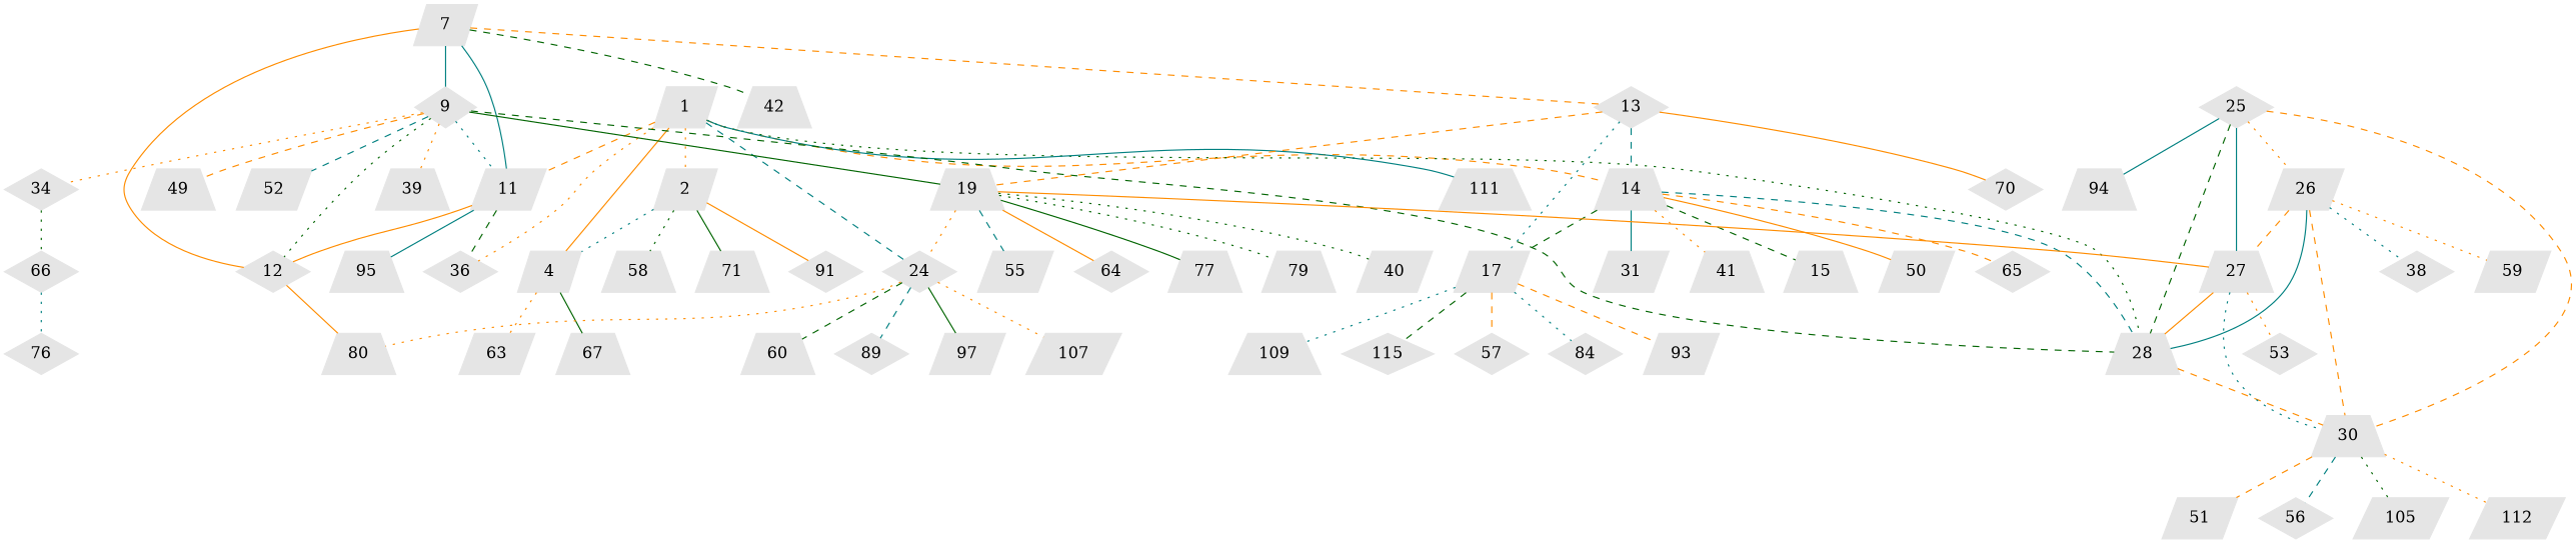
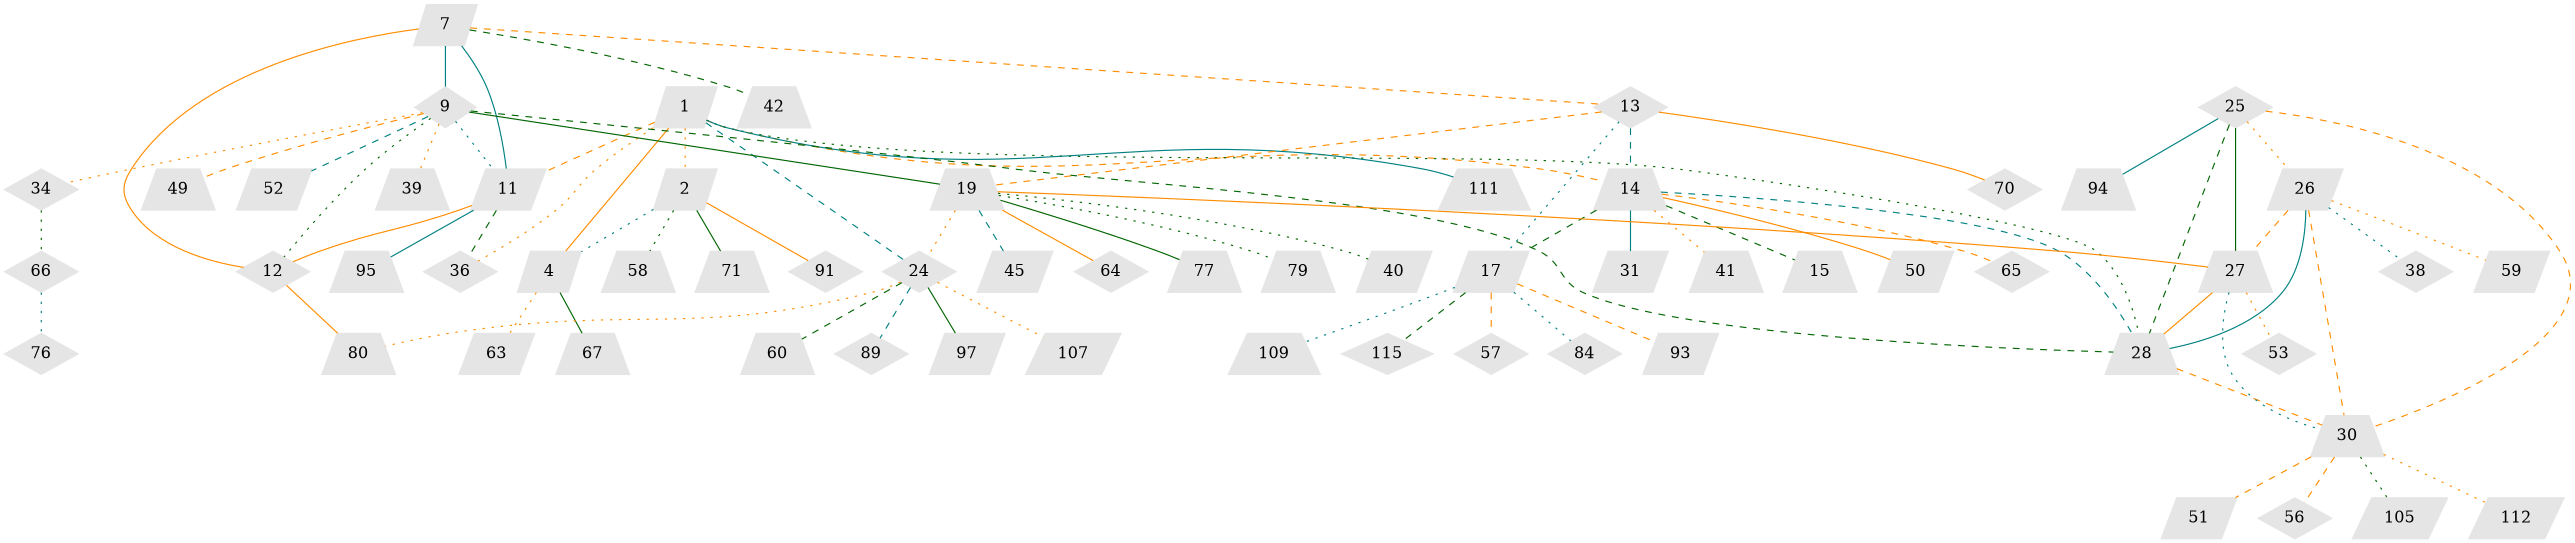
  graph {
    node [color=gray90 shape=trapezium style=filled]
    edge [color=darkorange style=dotted]
    1 [shape=parallelogram super="+5+3"]
    2 [shape=parallelogram]
    4 [shape=parallelogram super="+103+116+46"]
    11 [shape=parallelogram super="+69"]
    14 [super="+18+16"]
    24 [shape=diamond]
    28
    36 [shape=diamond]
    111
    58 [super="+87"]
    71
    91 [shape=diamond]
    63 [shape=parallelogram super="+108"]
    67
    12 [shape=diamond]
    95
    17 [shape=parallelogram]
    31 [shape=parallelogram]
    41
    n20 [label=15 super="+96"]
    50 [shape=parallelogram]
    65 [shape=diamond]
    80
    60
    89 [shape=diamond]
    97 [shape=parallelogram]
    107 [shape=parallelogram]
    30 [super="+47"]
    7 [shape=parallelogram super="+104+35+8+33"]
    9 [shape=diamond super="+10"]
    13 [shape=diamond super="+15"]
    42 [super="+72+94"]
    19 [super="+101+100+83+20+78+21+32"]
    39
    49
    52 [shape=parallelogram]
    n37 [label=34 shape=diamond super="+75+113"]
    70 [shape=diamond]
    27 [super="+90+120"]
    40 [shape=parallelogram]
-   55 [shape=parallelogram]
+   55 [shape=parallelogram label=45]
    64 [shape=diamond super="+81"]
    77 [super="+88"]
    79
    66 [shape=diamond]
    57 [shape=diamond]
    84 [shape=diamond]
    93 [shape=parallelogram]
    109
    115 [shape=diamond]
    53 [shape=diamond]
    25 [shape=diamond super="+121+29+37"]
    26 [shape=parallelogram super="+48"]
    n54 [label=94]
    38 [shape=diamond]
    59 [shape=parallelogram]
    51 [shape=parallelogram super="+73"]
    56 [shape=diamond super="+110"]
    105 [shape=parallelogram]
    112 [shape=parallelogram]
    76 [shape=diamond]
    1 -- 2 [weight=4]
    1 -- 4 [style=solid weight=4]
    1 -- 11 [style=dashed]
    1 -- 14 [style=dashed]
    1 -- 24 [color=teal style=dashed]
    1 -- 28 [color=darkgreen]
    1 -- 36
    1 -- 111 [color=teal style=solid]
    2 -- 4 [color=teal]
    2 -- 58 [color=darkgreen]
    2 -- 71 [color=darkgreen style=solid]
    2 -- 91 [style=solid]
    4 -- 63
    4 -- 67 [color=darkgreen style=solid]
    11 -- 36 [color=darkgreen style=dashed]
    11 -- 12 [style=solid]
    11 -- 95 [color=teal style=solid]
    14 -- 28 [color=teal style=dashed]
    14 -- 17 [color=darkgreen style=dashed weight=3]
    14 -- 31 [color=teal style=solid]
    14 -- 41
    14 -- n20 [color=darkgreen style=dashed]
    14 -- 50 [style=solid]
    14 -- 65 [style=dashed]
    24 -- 80
    24 -- 60 [color=darkgreen style=dashed]
    24 -- 89 [color=teal style=dashed]
    24 -- 97 [color=darkgreen style=solid]
    24 -- 107
    28 -- 30 [style=dashed]
    12 -- 80 [style=solid]
    17 -- 57 [style=dashed]
    17 -- 84 [color=teal]
    17 -- 93 [style=dashed]
    17 -- 109 [color=teal]
    17 -- 115 [color=darkgreen style=dashed]
    30 -- 51 [style=dashed]
-   30 -- 56 [color=teal style=dashed]
+   30 -- 56 [style=dashed]
    30 -- 105 [color=darkgreen]
    30 -- 112
    7 -- 11 [color=teal style=solid weight=2]
    7 -- 12 [style=solid weight=2]
    7 -- 9 [color=teal style=solid weight=4]
    7 -- 13 [style=dashed]
    7 -- 42 [color=darkgreen style=dashed]
    9 -- 11 [color=teal weight=2]
    9 -- 28 [color=darkgreen style=dashed]
    9 -- 12 [color=darkgreen weight=2]
    9 -- 19 [color=darkgreen style=solid weight=2]
    9 -- 39
    9 -- 49 [style=dashed]
    9 -- 52 [color=teal style=dashed]
    9 -- n37
    13 -- 14 [color=teal style=dashed weight=6]
    13 -- 17 [color=teal weight=2]
    13 -- 19 [style=dashed]
    13 -- 70 [style=solid]
    19 -- 24 [weight=5]
    19 -- 27 [style=solid]
    19 -- 40 [color=darkgreen]
    19 -- 55 [color=teal style=dashed]
    19 -- 64 [style=solid]
    19 -- 77 [color=darkgreen style=solid]
    19 -- 79 [color=darkgreen]
    n37 -- 66 [color=darkgreen]
    27 -- 28 [style=solid]
    27 -- 30 [color=teal]
    27 -- 53
    66 -- 76 [color=teal]
    25 -- 28 [color=darkgreen style=dashed weight=2]
    25 -- 30 [style=dashed weight=2]
-   25 -- 27 [color=teal style=solid weight=2]
+   25 -- 27 [color=darkgreen style=solid weight=2]
    25 -- 26 [weight=2]
    25 -- n54 [color=teal style=solid]
    26 -- 28 [color=teal style=solid]
    26 -- 30 [style=dashed]
    26 -- 27 [style=dashed]
    26 -- 38 [color=teal]
    26 -- 59
  }
